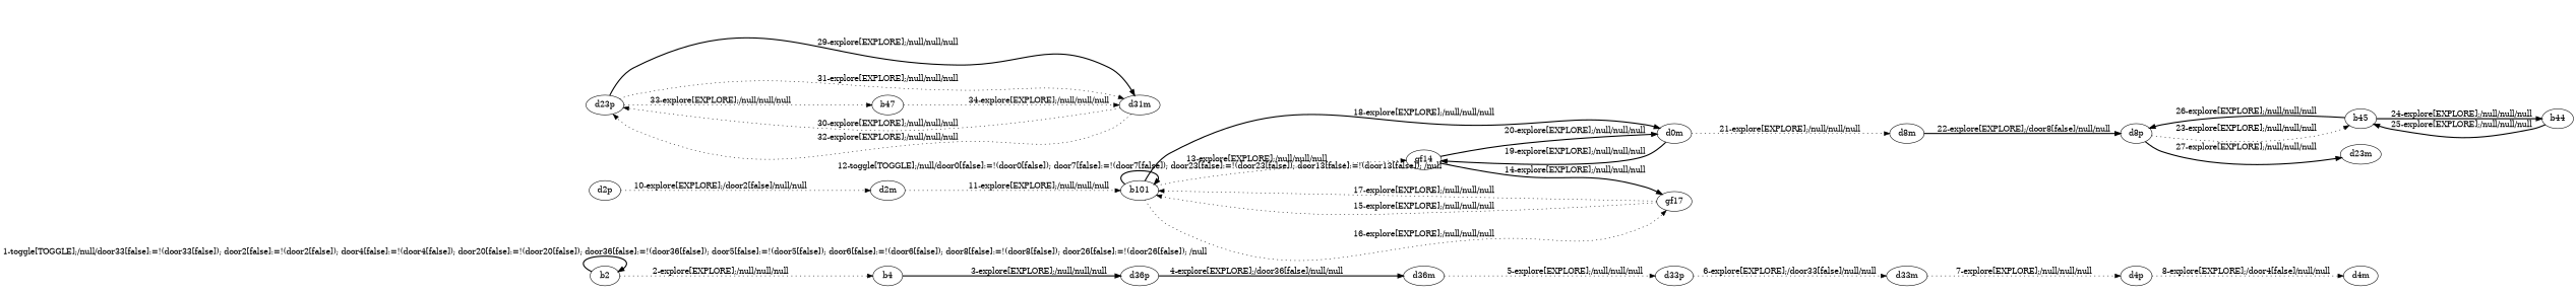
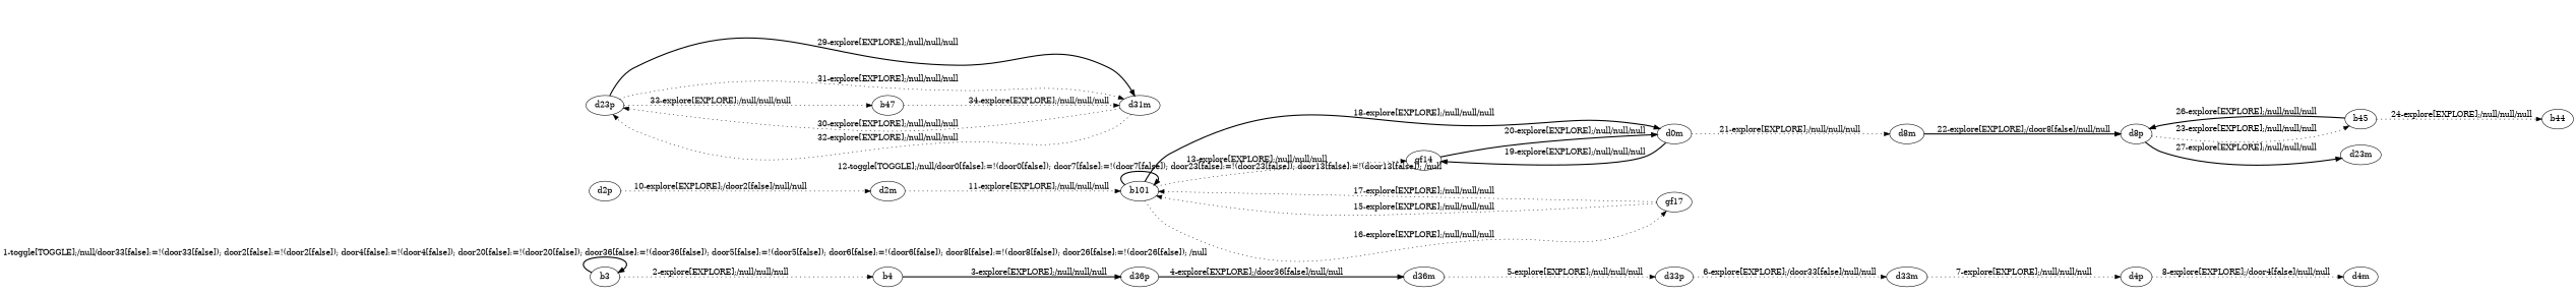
  digraph {
    rankdir=LR
    edge [style=dotted]
-   b3 [label=b2]
+   b3
    b4
    d36p
    d36m
    d33p
    d33m
    d4p
    d4m
    d2p
    d2m
    b101
    gf14
    gf17
    d0m
    d8m
    d8p
    b45
    d23m
    b44
    d23p
    d31m
    b47
    b3 -> b3 [label="1-toggle[TOGGLE];/null/door33[false]:=!(door33[false]); door2[false]:=!(door2[false]); door4[false]:=!(door4[false]); door20[false]:=!(door20[false]); door36[false]:=!(door36[false]); door5[false]:=!(door5[false]); door6[false]:=!(door6[false]); door8[false]:=!(door8[false]); door26[false]:=!(door26[false]); /null" style=bold]
    b3 -> b4 [label="2-explore[EXPLORE];/null/null/null"]
    b4 -> d36p [label="3-explore[EXPLORE];/null/null/null" style=bold]
    d36p -> d36m [label="4-explore[EXPLORE];/door36[false]/null/null" style=bold]
    d36m -> d33p [label="5-explore[EXPLORE];/null/null/null"]
    d33p -> d33m [label="6-explore[EXPLORE];/door33[false]/null/null"]
    d33m -> d4p [label="7-explore[EXPLORE];/null/null/null"]
    d4p -> d4m [label="8-explore[EXPLORE];/door4[false]/null/null"]
    d2p -> d2m [label="10-explore[EXPLORE];/door2[false]/null/null"]
    d2m -> b101 [label="11-explore[EXPLORE];/null/null/null"]
    b101 -> b101 [label="12-toggle[TOGGLE];/null/door0[false]:=!(door0[false]); door7[false]:=!(door7[false]); door23[false]:=!(door23[false]); door13[false]:=!(door13[false]); /null" style=bold]
    b101 -> gf14 [label="13-explore[EXPLORE];/null/null/null"]
    b101 -> gf17 [label="16-explore[EXPLORE];/null/null/null"]
    b101 -> d0m [label="18-explore[EXPLORE];/null/null/null" style=bold]
-   gf14 -> gf17 [label="14-explore[EXPLORE];/null/null/null" style=bold]
    gf14 -> d0m [label="20-explore[EXPLORE];/null/null/null" style=bold]
    gf17 -> b101 [label="15-explore[EXPLORE];/null/null/null"]
    gf17 -> b101 [label="17-explore[EXPLORE];/null/null/null"]
    d0m -> gf14 [label="19-explore[EXPLORE];/null/null/null" style=bold]
    d0m -> d8m [label="21-explore[EXPLORE];/null/null/null"]
    d8m -> d8p [label="22-explore[EXPLORE];/door8[false]/null/null" style=bold]
    d8p -> b45 [label="23-explore[EXPLORE];/null/null/null"]
    d8p -> d23m [label="27-explore[EXPLORE];/null/null/null" style=bold]
    b45 -> d8p [label="26-explore[EXPLORE];/null/null/null" style=bold]
-   b45 -> b44 [label="24-explore[EXPLORE];/null/null/null" style=bold]
-   b44 -> b45 [label="25-explore[EXPLORE];/null/null/null" style=bold]
+   b45 -> b44 [label="24-explore[EXPLORE];/null/null/null"]
    d23p -> d31m [label="29-explore[EXPLORE];/null/null/null" style=bold]
    d23p -> d31m [label="31-explore[EXPLORE];/null/null/null"]
    d23p -> b47 [label="33-explore[EXPLORE];/null/null/null"]
    d31m -> d23p [label="30-explore[EXPLORE];/null/null/null"]
    d31m -> d23p [label="32-explore[EXPLORE];/null/null/null"]
    b47 -> d31m [label="34-explore[EXPLORE];/null/null/null"]
  }
